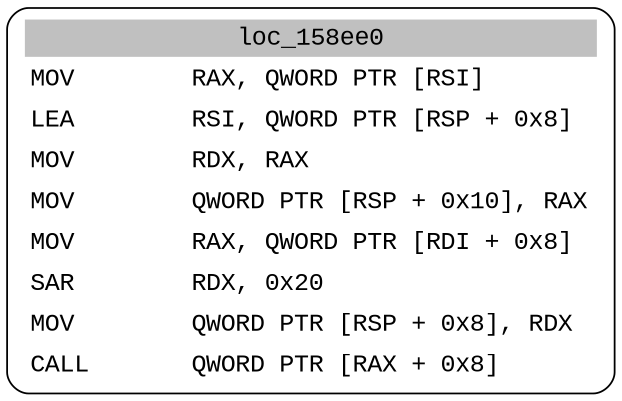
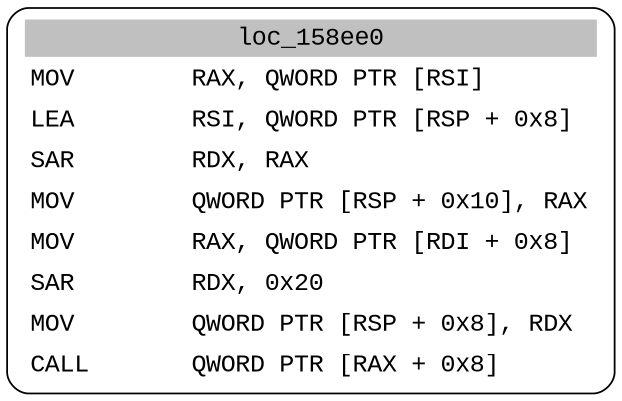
  digraph {
-   n1 [fontname="Courier New" label=<<table border="0" cellborder="0" cellpadding="3"><tr><td align="center" colspan="2" bgcolor="grey">loc_158ee0</td></tr><tr><td align="left">MOV        RAX, QWORD PTR [RSI]</td></tr><tr><td align="left">LEA        RSI, QWORD PTR [RSP + 0x8]</td></tr><tr><td align="left">MOV        RDX, RAX</td></tr><tr><td align="left">MOV        QWORD PTR [RSP + 0x10], RAX</td></tr><tr><td align="left">MOV        RAX, QWORD PTR [RDI + 0x8]</td></tr><tr><td align="left">SAR        RDX, 0x20</td></tr><tr><td align="left">MOV        QWORD PTR [RSP + 0x8], RDX</td></tr><tr><td align="left">CALL       QWORD PTR [RAX + 0x8]</td></tr></table>> shape=Mrecord]
+   n1 [fontname="Courier New" label=<<table border="0" cellborder="0" cellpadding="3"><tr><td align="center" colspan="2" bgcolor="grey">loc_158ee0</td></tr><tr><td align="left">MOV        RAX, QWORD PTR [RSI]</td></tr><tr><td align="left">LEA        RSI, QWORD PTR [RSP + 0x8]</td></tr><tr><td align="left">SAR        RDX, RAX</td></tr><tr><td align="left">MOV        QWORD PTR [RSP + 0x10], RAX</td></tr><tr><td align="left">MOV        RAX, QWORD PTR [RDI + 0x8]</td></tr><tr><td align="left">SAR        RDX, 0x20</td></tr><tr><td align="left">MOV        QWORD PTR [RSP + 0x8], RDX</td></tr><tr><td align="left">CALL       QWORD PTR [RAX + 0x8]</td></tr></table>> shape=Mrecord]
  }
